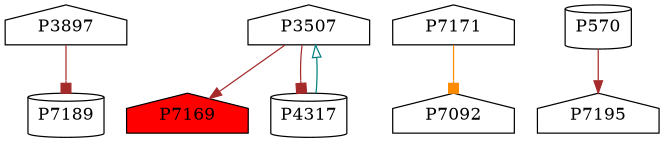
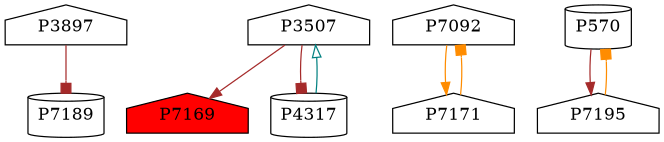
  digraph {
    node [shape=house]
    edge [arrowhead=box color=brown]
    n1 [label=P3897]
    P7189 [shape=cylinder]
    P7169 [fillcolor=red style=filled]
    n4 [label=P3507]
    P4317 [shape=cylinder]
    P7092
    P7171
    P570 [shape=cylinder]
    P7195
    n1 -> P7189
    n4 -> P7169 [arrowhead=normal]
    n4 -> P4317
    P4317 -> n4 [arrowhead=onormal color=teal]
+   P7092 -> P7171 [arrowhead=normal color=darkorange]
    P7171 -> P7092 [color=darkorange]
    P570 -> P7195 [arrowhead=normal]
+   P7195 -> P570 [color=darkorange]
  }
